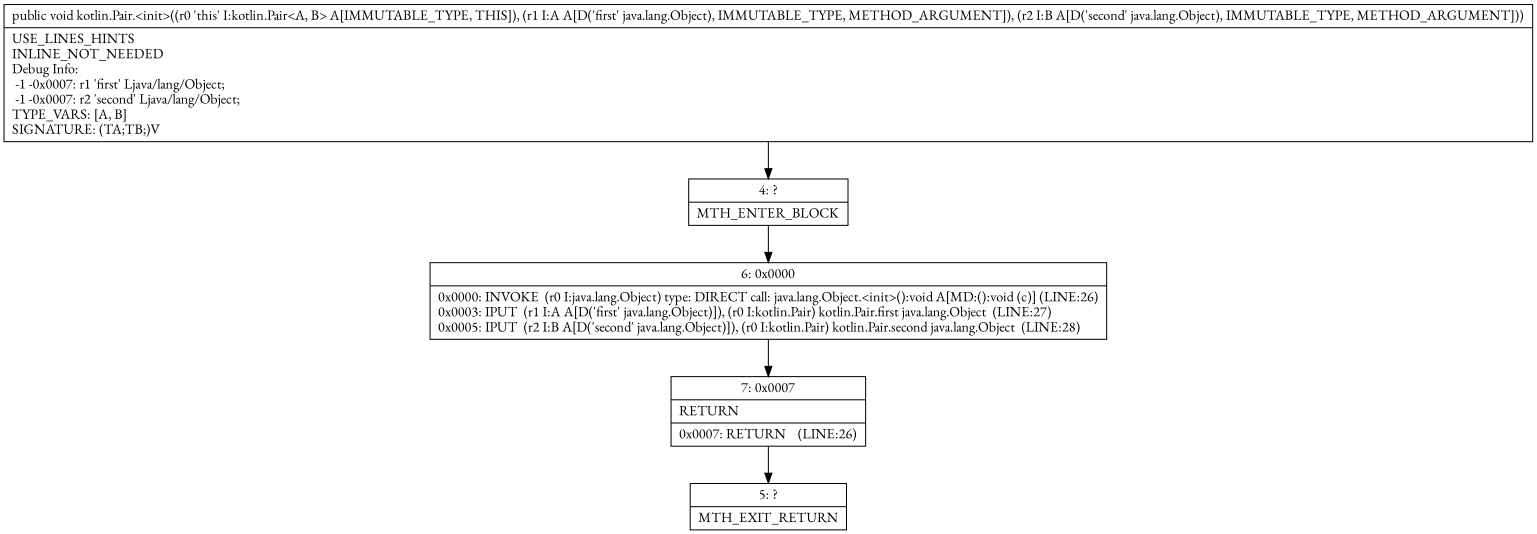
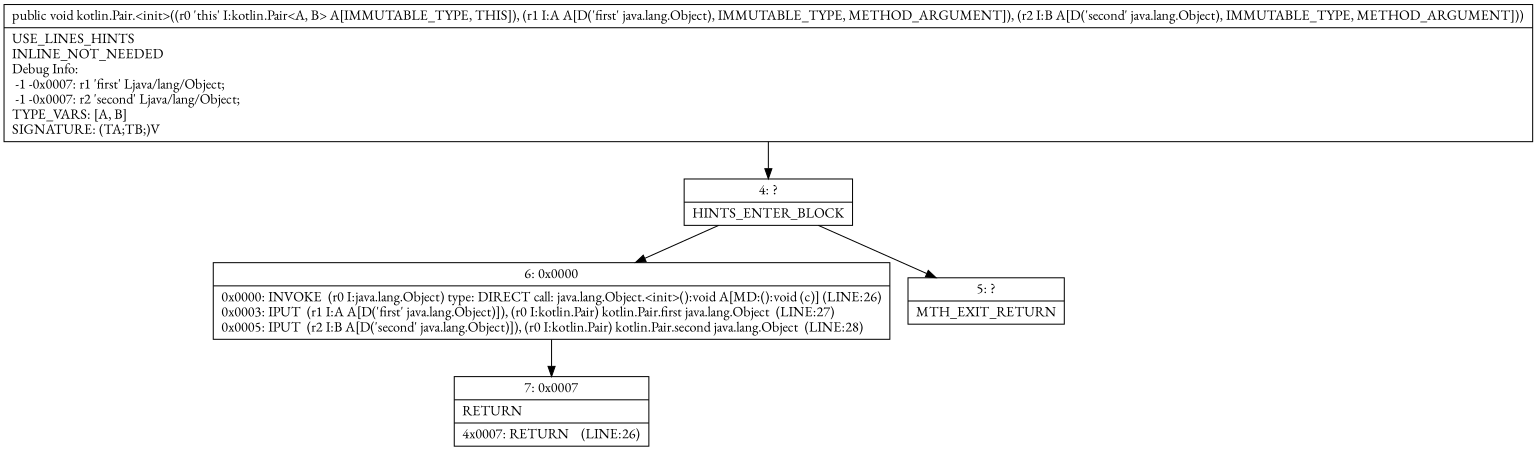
  digraph {
    fontname="EB Garamond"
    node [fontname="EB Garamond" shape=record]
    edge [fontname="EB Garamond"]
-   n1 [label="{4\:\ ?|MTH_ENTER_BLOCK\l}"]
+   n1 [label="{4\:\ ?|HINTS_ENTER_BLOCK\l}"]
    n2 [label="{6\:\ 0x0000|0x0000: INVOKE  (r0 I:java.lang.Object) type: DIRECT call: java.lang.Object.\<init\>():void A[MD:():void (c)] (LINE:26)\l0x0003: IPUT  (r1 I:A A[D('first' java.lang.Object)]), (r0 I:kotlin.Pair) kotlin.Pair.first java.lang.Object  (LINE:27)\l0x0005: IPUT  (r2 I:B A[D('second' java.lang.Object)]), (r0 I:kotlin.Pair) kotlin.Pair.second java.lang.Object  (LINE:28)\l}"]
-   n3 [label="{7\:\ 0x0007|RETURN\l|0x0007: RETURN    (LINE:26)\l}"]
+   n3 [label="{7\:\ 0x0007|RETURN\l|4x0007: RETURN    (LINE:26)\l}"]
    n4 [label="{5\:\ ?|MTH_EXIT_RETURN\l}"]
    n5 [label="{public void kotlin.Pair.\<init\>((r0 'this' I:kotlin.Pair\<A, B\> A[IMMUTABLE_TYPE, THIS]), (r1 I:A A[D('first' java.lang.Object), IMMUTABLE_TYPE, METHOD_ARGUMENT]), (r2 I:B A[D('second' java.lang.Object), IMMUTABLE_TYPE, METHOD_ARGUMENT]))  | USE_LINES_HINTS\lINLINE_NOT_NEEDED\lDebug Info:\l  \-1 \-0x0007: r1 'first' Ljava\/lang\/Object;\l  \-1 \-0x0007: r2 'second' Ljava\/lang\/Object;\lTYPE_VARS: [A, B]\lSIGNATURE: (TA;TB;)V\l}"]
    n1 -> n2
    n2 -> n3
-   n3 -> n4
+   n1 -> n4
    n5 -> n1
  }
